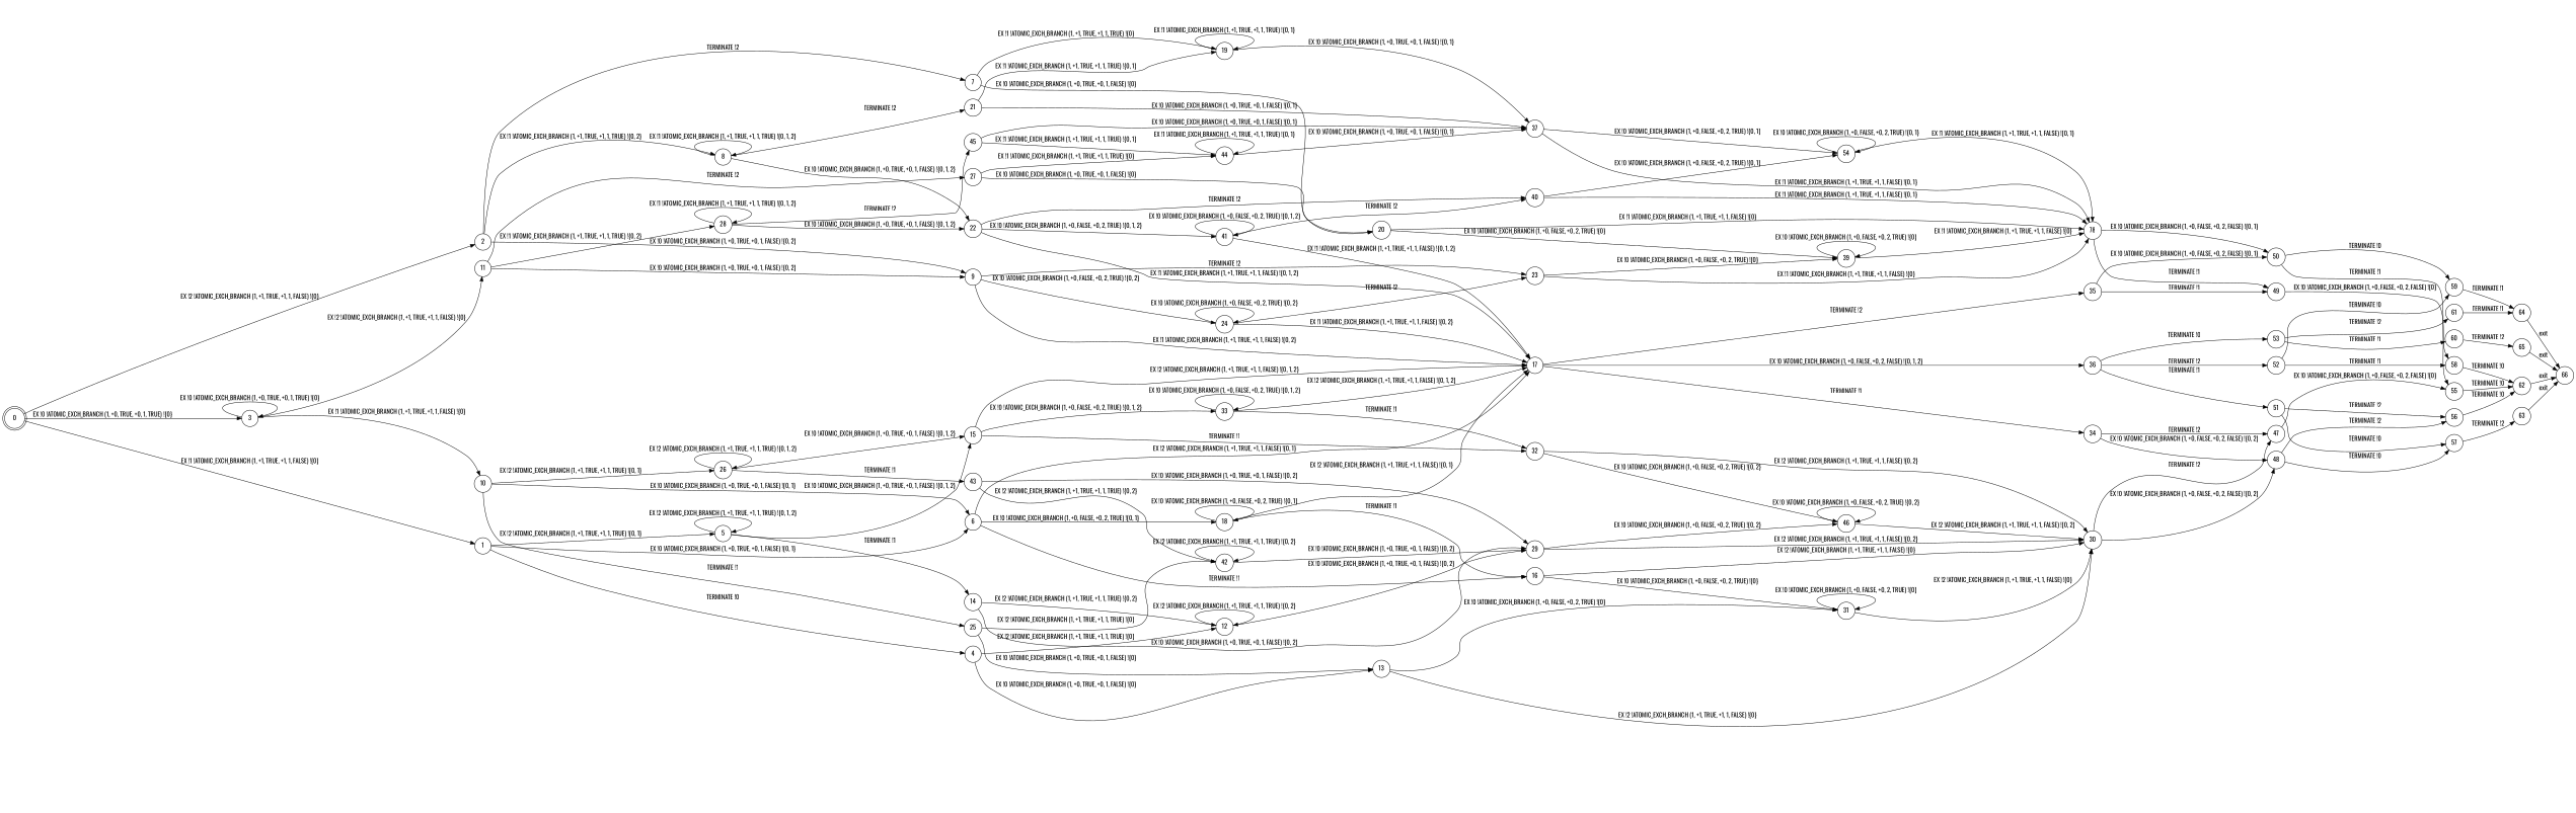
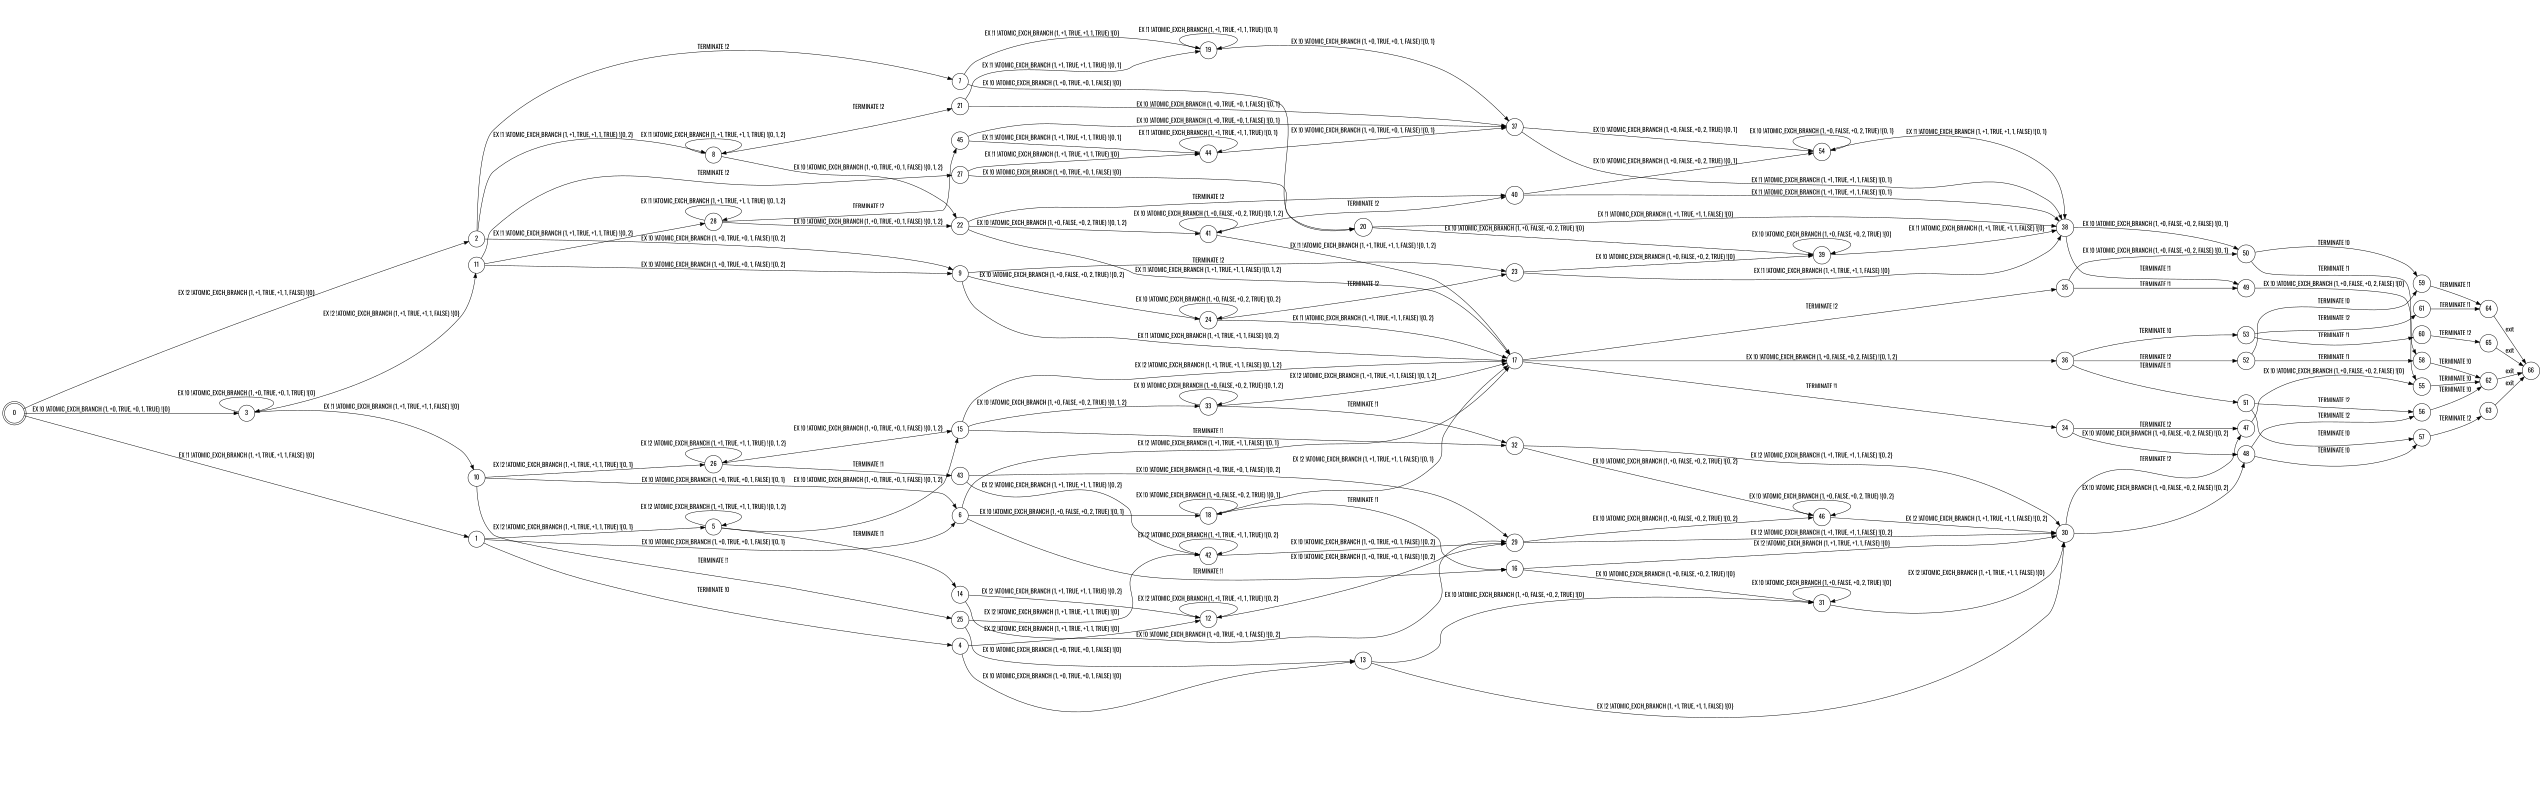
  digraph {
    fontname=Oswald
    rankdir=LR
    node [fontname=Oswald shape=circle]
    edge [fontname=Oswald]
    0 [peripheries=2]
    1
    2
    3
    4
    5
    6
    7
    8
    9
    10
    11
    12
    13
    14
    15
    16
    17
    18
    19
    20
    21
    22
    23
    24
    25
    26
    27
    28
    29
    30
    31
    32
    33
    34
    35
    36
    37
-   38 [label=78]
+   38
    39
    40
    41
    42
    43
    44
    45
    46
    47
    48
    49
    50
    51
    52
    53
    54
    55
    56
    57
    58
    59
    60
    61
    62
    63
    64
    65
    66
    0 -> 1 [label="EX !1 !ATOMIC_EXCH_BRANCH (1, +1, TRUE, +1, 1, FALSE) !{0}"]
    0 -> 2 [label="EX !2 !ATOMIC_EXCH_BRANCH (1, +1, TRUE, +1, 1, FALSE) !{0}"]
    0 -> 3 [label="EX !0 !ATOMIC_EXCH_BRANCH (1, +0, TRUE, +0, 1, TRUE) !{0}"]
    1 -> 4 [label="TERMINATE !0"]
    1 -> 5 [label="EX !2 !ATOMIC_EXCH_BRANCH (1, +1, TRUE, +1, 1, TRUE) !{0, 1}"]
    1 -> 6 [label="EX !0 !ATOMIC_EXCH_BRANCH (1, +0, TRUE, +0, 1, FALSE) !{0, 1}"]
    2 -> 7 [label="TERMINATE !2"]
    2 -> 8 [label="EX !1 !ATOMIC_EXCH_BRANCH (1, +1, TRUE, +1, 1, TRUE) !{0, 2}"]
    2 -> 9 [label="EX !0 !ATOMIC_EXCH_BRANCH (1, +0, TRUE, +0, 1, FALSE) !{0, 2}"]
    3 -> 3 [label="EX !0 !ATOMIC_EXCH_BRANCH (1, +0, TRUE, +0, 1, TRUE) !{0}"]
    3 -> 10 [label="EX !1 !ATOMIC_EXCH_BRANCH (1, +1, TRUE, +1, 1, FALSE) !{0}"]
    3 -> 11 [label="EX !2 !ATOMIC_EXCH_BRANCH (1, +1, TRUE, +1, 1, FALSE) !{0}"]
    4 -> 12 [label="EX !2 !ATOMIC_EXCH_BRANCH (1, +1, TRUE, +1, 1, TRUE) !{0}"]
    4 -> 13 [label="EX !0 !ATOMIC_EXCH_BRANCH (1, +0, TRUE, +0, 1, FALSE) !{0}"]
    5 -> 5 [label="EX !2 !ATOMIC_EXCH_BRANCH (1, +1, TRUE, +1, 1, TRUE) !{0, 1, 2}"]
    5 -> 14 [label="TERMINATE !1"]
    5 -> 15 [label="EX !0 !ATOMIC_EXCH_BRANCH (1, +0, TRUE, +0, 1, FALSE) !{0, 1, 2}"]
    6 -> 16 [label="TERMINATE !1"]
    6 -> 17 [label="EX !2 !ATOMIC_EXCH_BRANCH (1, +1, TRUE, +1, 1, FALSE) !{0, 1}"]
    6 -> 18 [label="EX !0 !ATOMIC_EXCH_BRANCH (1, +0, FALSE, +0, 2, TRUE) !{0, 1}"]
    7 -> 19 [label="EX !1 !ATOMIC_EXCH_BRANCH (1, +1, TRUE, +1, 1, TRUE) !{0}"]
    7 -> 20 [label="EX !0 !ATOMIC_EXCH_BRANCH (1, +0, TRUE, +0, 1, FALSE) !{0}"]
    8 -> 8 [label="EX !1 !ATOMIC_EXCH_BRANCH (1, +1, TRUE, +1, 1, TRUE) !{0, 1, 2}"]
    8 -> 21 [label="TERMINATE !2"]
    8 -> 22 [label="EX !0 !ATOMIC_EXCH_BRANCH (1, +0, TRUE, +0, 1, FALSE) !{0, 1, 2}"]
    9 -> 17 [label="EX !1 !ATOMIC_EXCH_BRANCH (1, +1, TRUE, +1, 1, FALSE) !{0, 2}"]
    9 -> 23 [label="TERMINATE !2"]
    9 -> 24 [label="EX !0 !ATOMIC_EXCH_BRANCH (1, +0, FALSE, +0, 2, TRUE) !{0, 2}"]
    10 -> 6 [label="EX !0 !ATOMIC_EXCH_BRANCH (1, +0, TRUE, +0, 1, FALSE) !{0, 1}"]
    10 -> 25 [label="TERMINATE !1"]
    10 -> 26 [label="EX !2 !ATOMIC_EXCH_BRANCH (1, +1, TRUE, +1, 1, TRUE) !{0, 1}"]
    11 -> 9 [label="EX !0 !ATOMIC_EXCH_BRANCH (1, +0, TRUE, +0, 1, FALSE) !{0, 2}"]
    11 -> 27 [label="TERMINATE !2"]
    11 -> 28 [label="EX !1 !ATOMIC_EXCH_BRANCH (1, +1, TRUE, +1, 1, TRUE) !{0, 2}"]
    12 -> 12 [label="EX !2 !ATOMIC_EXCH_BRANCH (1, +1, TRUE, +1, 1, TRUE) !{0, 2}"]
    12 -> 29 [label="EX !0 !ATOMIC_EXCH_BRANCH (1, +0, TRUE, +0, 1, FALSE) !{0, 2}"]
    13 -> 30 [label="EX !2 !ATOMIC_EXCH_BRANCH (1, +1, TRUE, +1, 1, FALSE) !{0}"]
    13 -> 31 [label="EX !0 !ATOMIC_EXCH_BRANCH (1, +0, FALSE, +0, 2, TRUE) !{0}"]
    14 -> 12 [label="EX !2 !ATOMIC_EXCH_BRANCH (1, +1, TRUE, +1, 1, TRUE) !{0, 2}"]
    14 -> 29 [label="EX !0 !ATOMIC_EXCH_BRANCH (1, +0, TRUE, +0, 1, FALSE) !{0, 2}"]
    15 -> 17 [label="EX !2 !ATOMIC_EXCH_BRANCH (1, +1, TRUE, +1, 1, FALSE) !{0, 1, 2}"]
    15 -> 32 [label="TERMINATE !1"]
    15 -> 33 [label="EX !0 !ATOMIC_EXCH_BRANCH (1, +0, FALSE, +0, 2, TRUE) !{0, 1, 2}"]
    16 -> 30 [label="EX !2 !ATOMIC_EXCH_BRANCH (1, +1, TRUE, +1, 1, FALSE) !{0}"]
    16 -> 31 [label="EX !0 !ATOMIC_EXCH_BRANCH (1, +0, FALSE, +0, 2, TRUE) !{0}"]
    17 -> 34 [label="TERMINATE !1"]
    17 -> 35 [label="TERMINATE !2"]
    17 -> 36 [label="EX !0 !ATOMIC_EXCH_BRANCH (1, +0, FALSE, +0, 2, FALSE) !{0, 1, 2}"]
    18 -> 16 [label="TERMINATE !1"]
    18 -> 17 [label="EX !2 !ATOMIC_EXCH_BRANCH (1, +1, TRUE, +1, 1, FALSE) !{0, 1}"]
    18 -> 18 [label="EX !0 !ATOMIC_EXCH_BRANCH (1, +0, FALSE, +0, 2, TRUE) !{0, 1}"]
    19 -> 19 [label="EX !1 !ATOMIC_EXCH_BRANCH (1, +1, TRUE, +1, 1, TRUE) !{0, 1}"]
    19 -> 37 [label="EX !0 !ATOMIC_EXCH_BRANCH (1, +0, TRUE, +0, 1, FALSE) !{0, 1}"]
    20 -> 38 [label="EX !1 !ATOMIC_EXCH_BRANCH (1, +1, TRUE, +1, 1, FALSE) !{0}"]
    20 -> 39 [label="EX !0 !ATOMIC_EXCH_BRANCH (1, +0, FALSE, +0, 2, TRUE) !{0}"]
    21 -> 19 [label="EX !1 !ATOMIC_EXCH_BRANCH (1, +1, TRUE, +1, 1, TRUE) !{0, 1}"]
    21 -> 37 [label="EX !0 !ATOMIC_EXCH_BRANCH (1, +0, TRUE, +0, 1, FALSE) !{0, 1}"]
    22 -> 17 [label="EX !1 !ATOMIC_EXCH_BRANCH (1, +1, TRUE, +1, 1, FALSE) !{0, 1, 2}"]
    22 -> 40 [label="TERMINATE !2"]
    22 -> 41 [label="EX !0 !ATOMIC_EXCH_BRANCH (1, +0, FALSE, +0, 2, TRUE) !{0, 1, 2}"]
    23 -> 38 [label="EX !1 !ATOMIC_EXCH_BRANCH (1, +1, TRUE, +1, 1, FALSE) !{0}"]
    23 -> 39 [label="EX !0 !ATOMIC_EXCH_BRANCH (1, +0, FALSE, +0, 2, TRUE) !{0}"]
    24 -> 17 [label="EX !1 !ATOMIC_EXCH_BRANCH (1, +1, TRUE, +1, 1, FALSE) !{0, 2}"]
    24 -> 23 [label="TERMINATE !2"]
    24 -> 24 [label="EX !0 !ATOMIC_EXCH_BRANCH (1, +0, FALSE, +0, 2, TRUE) !{0, 2}"]
    25 -> 13 [label="EX !0 !ATOMIC_EXCH_BRANCH (1, +0, TRUE, +0, 1, FALSE) !{0}"]
    25 -> 42 [label="EX !2 !ATOMIC_EXCH_BRANCH (1, +1, TRUE, +1, 1, TRUE) !{0}"]
    26 -> 15 [label="EX !0 !ATOMIC_EXCH_BRANCH (1, +0, TRUE, +0, 1, FALSE) !{0, 1, 2}"]
    26 -> 26 [label="EX !2 !ATOMIC_EXCH_BRANCH (1, +1, TRUE, +1, 1, TRUE) !{0, 1, 2}"]
    26 -> 43 [label="TERMINATE !1"]
    27 -> 20 [label="EX !0 !ATOMIC_EXCH_BRANCH (1, +0, TRUE, +0, 1, FALSE) !{0}"]
    27 -> 44 [label="EX !1 !ATOMIC_EXCH_BRANCH (1, +1, TRUE, +1, 1, TRUE) !{0}"]
    28 -> 22 [label="EX !0 !ATOMIC_EXCH_BRANCH (1, +0, TRUE, +0, 1, FALSE) !{0, 1, 2}"]
    28 -> 28 [label="EX !1 !ATOMIC_EXCH_BRANCH (1, +1, TRUE, +1, 1, TRUE) !{0, 1, 2}"]
    28 -> 45 [label="TERMINATE !2"]
    29 -> 30 [label="EX !2 !ATOMIC_EXCH_BRANCH (1, +1, TRUE, +1, 1, FALSE) !{0, 2}"]
    29 -> 46 [label="EX !0 !ATOMIC_EXCH_BRANCH (1, +0, FALSE, +0, 2, TRUE) !{0, 2}"]
    30 -> 47 [label="TERMINATE !2"]
    30 -> 48 [label="EX !0 !ATOMIC_EXCH_BRANCH (1, +0, FALSE, +0, 2, FALSE) !{0, 2}"]
    31 -> 30 [label="EX !2 !ATOMIC_EXCH_BRANCH (1, +1, TRUE, +1, 1, FALSE) !{0}"]
    31 -> 31 [label="EX !0 !ATOMIC_EXCH_BRANCH (1, +0, FALSE, +0, 2, TRUE) !{0}"]
    32 -> 30 [label="EX !2 !ATOMIC_EXCH_BRANCH (1, +1, TRUE, +1, 1, FALSE) !{0, 2}"]
    32 -> 46 [label="EX !0 !ATOMIC_EXCH_BRANCH (1, +0, FALSE, +0, 2, TRUE) !{0, 2}"]
    33 -> 17 [label="EX !2 !ATOMIC_EXCH_BRANCH (1, +1, TRUE, +1, 1, FALSE) !{0, 1, 2}"]
    33 -> 32 [label="TERMINATE !1"]
    33 -> 33 [label="EX !0 !ATOMIC_EXCH_BRANCH (1, +0, FALSE, +0, 2, TRUE) !{0, 1, 2}"]
    34 -> 47 [label="TERMINATE !2"]
    34 -> 48 [label="EX !0 !ATOMIC_EXCH_BRANCH (1, +0, FALSE, +0, 2, FALSE) !{0, 2}"]
    35 -> 49 [label="TERMINATE !1"]
    35 -> 50 [label="EX !0 !ATOMIC_EXCH_BRANCH (1, +0, FALSE, +0, 2, FALSE) !{0, 1}"]
    36 -> 51 [label="TERMINATE !1"]
    36 -> 52 [label="TERMINATE !2"]
    36 -> 53 [label="TERMINATE !0"]
    37 -> 38 [label="EX !1 !ATOMIC_EXCH_BRANCH (1, +1, TRUE, +1, 1, FALSE) !{0, 1}"]
    37 -> 54 [label="EX !0 !ATOMIC_EXCH_BRANCH (1, +0, FALSE, +0, 2, TRUE) !{0, 1}"]
    38 -> 49 [label="TERMINATE !1"]
    38 -> 50 [label="EX !0 !ATOMIC_EXCH_BRANCH (1, +0, FALSE, +0, 2, FALSE) !{0, 1}"]
    39 -> 38 [label="EX !1 !ATOMIC_EXCH_BRANCH (1, +1, TRUE, +1, 1, FALSE) !{0}"]
    39 -> 39 [label="EX !0 !ATOMIC_EXCH_BRANCH (1, +0, FALSE, +0, 2, TRUE) !{0}"]
    40 -> 38 [label="EX !1 !ATOMIC_EXCH_BRANCH (1, +1, TRUE, +1, 1, FALSE) !{0, 1}"]
    40 -> 54 [label="EX !0 !ATOMIC_EXCH_BRANCH (1, +0, FALSE, +0, 2, TRUE) !{0, 1}"]
    41 -> 17 [label="EX !1 !ATOMIC_EXCH_BRANCH (1, +1, TRUE, +1, 1, FALSE) !{0, 1, 2}"]
    41 -> 40 [label="TERMINATE !2"]
    41 -> 41 [label="EX !0 !ATOMIC_EXCH_BRANCH (1, +0, FALSE, +0, 2, TRUE) !{0, 1, 2}"]
    42 -> 29 [label="EX !0 !ATOMIC_EXCH_BRANCH (1, +0, TRUE, +0, 1, FALSE) !{0, 2}"]
    42 -> 42 [label="EX !2 !ATOMIC_EXCH_BRANCH (1, +1, TRUE, +1, 1, TRUE) !{0, 2}"]
    43 -> 29 [label="EX !0 !ATOMIC_EXCH_BRANCH (1, +0, TRUE, +0, 1, FALSE) !{0, 2}"]
    43 -> 42 [label="EX !2 !ATOMIC_EXCH_BRANCH (1, +1, TRUE, +1, 1, TRUE) !{0, 2}"]
    44 -> 37 [label="EX !0 !ATOMIC_EXCH_BRANCH (1, +0, TRUE, +0, 1, FALSE) !{0, 1}"]
    44 -> 44 [label="EX !1 !ATOMIC_EXCH_BRANCH (1, +1, TRUE, +1, 1, TRUE) !{0, 1}"]
    45 -> 37 [label="EX !0 !ATOMIC_EXCH_BRANCH (1, +0, TRUE, +0, 1, FALSE) !{0, 1}"]
    45 -> 44 [label="EX !1 !ATOMIC_EXCH_BRANCH (1, +1, TRUE, +1, 1, TRUE) !{0, 1}"]
    46 -> 30 [label="EX !2 !ATOMIC_EXCH_BRANCH (1, +1, TRUE, +1, 1, FALSE) !{0, 2}"]
    46 -> 46 [label="EX !0 !ATOMIC_EXCH_BRANCH (1, +0, FALSE, +0, 2, TRUE) !{0, 2}"]
    47 -> 55 [label="EX !0 !ATOMIC_EXCH_BRANCH (1, +0, FALSE, +0, 2, FALSE) !{0}"]
    48 -> 56 [label="TERMINATE !2"]
    48 -> 57 [label="TERMINATE !0"]
    49 -> 55 [label="EX !0 !ATOMIC_EXCH_BRANCH (1, +0, FALSE, +0, 2, FALSE) !{0}"]
    50 -> 58 [label="TERMINATE !1"]
    50 -> 59 [label="TERMINATE !0"]
    51 -> 56 [label="TERMINATE !2"]
    51 -> 57 [label="TERMINATE !0"]
    52 -> 58 [label="TERMINATE !1"]
    52 -> 59 [label="TERMINATE !0"]
    53 -> 60 [label="TERMINATE !1"]
    53 -> 61 [label="TERMINATE !2"]
    54 -> 38 [label="EX !1 !ATOMIC_EXCH_BRANCH (1, +1, TRUE, +1, 1, FALSE) !{0, 1}"]
    54 -> 54 [label="EX !0 !ATOMIC_EXCH_BRANCH (1, +0, FALSE, +0, 2, TRUE) !{0, 1}"]
    55 -> 62 [label="TERMINATE !0"]
    56 -> 62 [label="TERMINATE !0"]
    57 -> 63 [label="TERMINATE !2"]
    58 -> 62 [label="TERMINATE !0"]
    59 -> 64 [label="TERMINATE !1"]
    60 -> 65 [label="TERMINATE !2"]
    61 -> 64 [label="TERMINATE !1"]
    62 -> 66 [label=exit]
    63 -> 66 [label=exit]
    64 -> 66 [label=exit]
    65 -> 66 [label=exit]
  }
